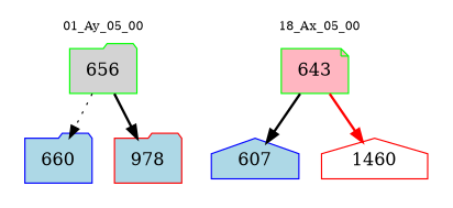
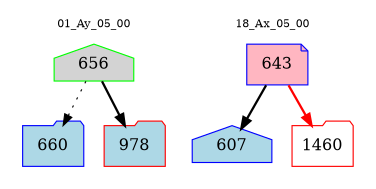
  digraph {
    node [color=green fillcolor=lightblue shape=folder style=filled]
    edge [color=black style=bold]
-   n1 [fillcolor=lightgrey label=656]
+   n1 [fillcolor=lightgrey label=656 shape=house]
    n2 [color=blue label=660]
    n3 [color=red label=978]
-   n4 [fillcolor=lightpink label=643 shape=note]
+   n4 [color=blue fillcolor=lightpink label=643 shape=note]
    n5 [color=blue label=607 shape=house]
-   n6 [color=red fillcolor=white label=1460 shape=house]
+   n6 [color=red fillcolor=white label=1460]
    subgraph cluster_1 {
      color=white
      fontsize=10
      label="01_Ay_05_00"
      n1
      n2
      n3
    }
    subgraph cluster_2 {
      color=white
      fontsize=10
      label="18_Ax_05_00"
      n4
      n5
      n6
    }
    n1 -> n2 [style=dotted]
    n1 -> n3
    n4 -> n5
    n4 -> n6 [color=red]
  }
